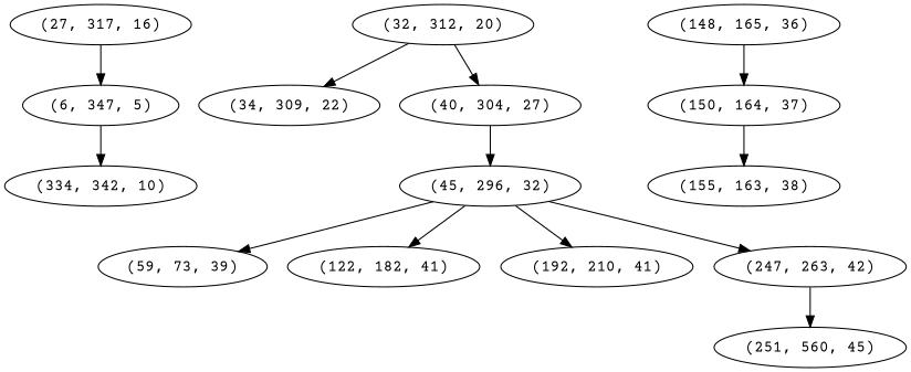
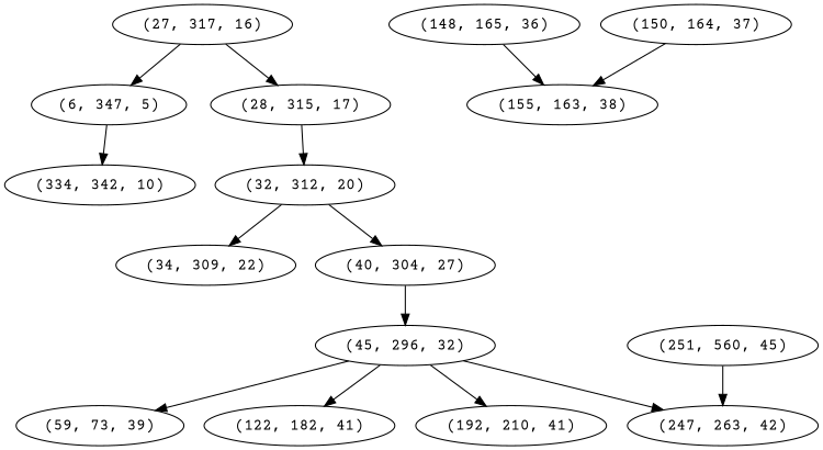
  digraph {
    fontname="Courier Prime"
    node [fontname="Courier Prime"]
    edge [fontname="Courier Prime"]
    "(6, 347, 5)"
    "(334, 342, 10)"
    "(27, 317, 16)"
+   "(28, 315, 17)"
    "(32, 312, 20)"
    "(34, 309, 22)"
    "(40, 304, 27)"
    "(45, 296, 32)"
    "(59, 73, 39)"
    n10 [label="(122, 182, 41)"]
    "(192, 210, 41)"
    n12 [label="(247, 263, 42)"]
    "(148, 165, 36)"
    "(150, 164, 37)"
    n15 [label="(251, 560, 45)"]
    "(155, 163, 38)"
    "(6, 347, 5)" -> "(334, 342, 10)"
    "(27, 317, 16)" -> "(6, 347, 5)"
+   "(27, 317, 16)" -> "(28, 315, 17)"
+   "(28, 315, 17)" -> "(32, 312, 20)"
    "(32, 312, 20)" -> "(34, 309, 22)"
    "(32, 312, 20)" -> "(40, 304, 27)"
    "(40, 304, 27)" -> "(45, 296, 32)"
    "(45, 296, 32)" -> "(59, 73, 39)"
    "(45, 296, 32)" -> n10
    "(45, 296, 32)" -> "(192, 210, 41)"
    "(45, 296, 32)" -> n12
-   n12 -> n15
-   "(148, 165, 36)" -> "(150, 164, 37)"
+   n15 -> n12
+   "(148, 165, 36)" -> "(155, 163, 38)"
    "(150, 164, 37)" -> "(155, 163, 38)"
  }
